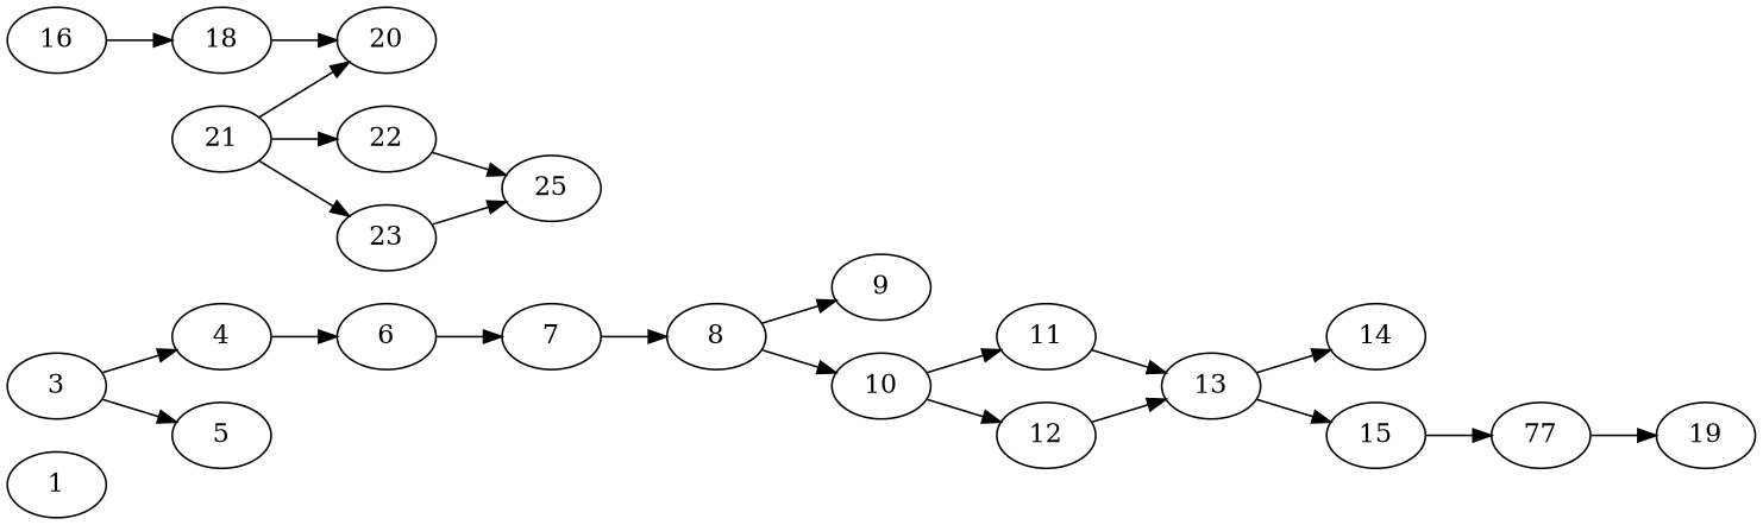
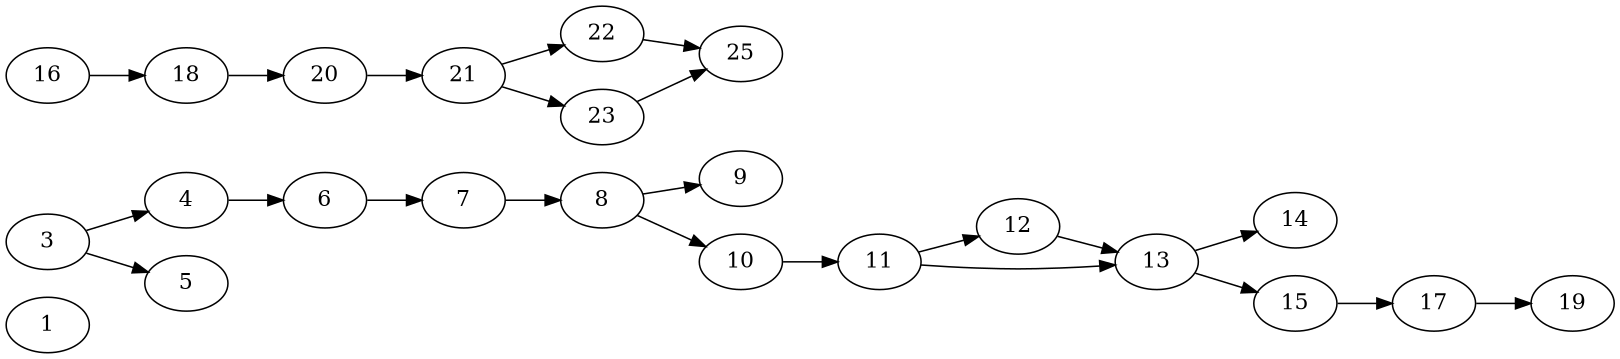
  digraph {
    rankdir=LR
    node [alpha=0.17]
    1 [expect_size=47328256]
    3 [alpha=0.03 expect_size=38427648]
    4 [alpha=0.18 expect_size=50360320]
    5 [alpha=0.18 expect_size=9590784]
    6 [alpha=0.14 expect_size=44975104]
    7 [alpha=0.01 expect_size=6096896]
    8 [alpha=0.07 expect_size=38452224]
    9 [alpha=0.01 expect_size=15557632]
    10 [alpha=0.12 expect_size=16014336]
    11 [expect_size=12941312]
    12 [alpha=0.20 expect_size=6103040]
    13 [alpha=0.19 expect_size=8009728]
    14 [alpha=0.14 expect_size=14554112]
    15 [alpha=0.07 expect_size=10648576]
-   17 [alpha=0.00 expect_size=41196544 label=77]
+   17 [alpha=0.00 expect_size=41196544]
    16 [alpha=0.03 expect_size=7061504]
    18 [expect_size=42958848]
    19 [alpha=0.08 expect_size=12037120]
    20 [alpha=0.05 expect_size=14846976]
    21 [alpha=0.20 expect_size=44027904]
    22 [alpha=0.03 expect_size=37011456]
    23 [alpha=0.01 expect_size=36476928]
    25 [alpha=0.16 expect_size=19747840]
    3 -> 4
    3 -> 5
    4 -> 6
    6 -> 7
    7 -> 8
    8 -> 9
    8 -> 10
    10 -> 11
-   10 -> 12
+   11 -> 12
    11 -> 13
    12 -> 13
    13 -> 14
    13 -> 15
    15 -> 17
    17 -> 19
    16 -> 18
    18 -> 20
-   21 -> 20
+   20 -> 21
    21 -> 22
    21 -> 23
    22 -> 25
    23 -> 25
  }
